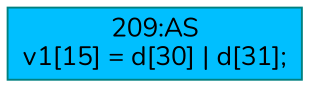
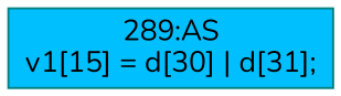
  strict digraph {
    fontname=Nunito
-   n1 [ast="<pyverilog.vparser.ast.Assign object at 0x7f4056d88a10>" def_var="['v1']" fillcolor=deepskyblue label="209:AS\nv1[15] = d[30] | d[31];" statements="[]" style=filled typ=Assign use_var="['d', 'd']" color=teal shape=box fontname=Nunito]
+   n1 [ast="<pyverilog.vparser.ast.Assign object at 0x7f4056d88a10>" def_var="['v1']" fillcolor=deepskyblue label="289:AS\nv1[15] = d[30] | d[31];" statements="[]" style=filled typ=Assign use_var="['d', 'd']" color=teal shape=box fontname=Nunito]
  }
